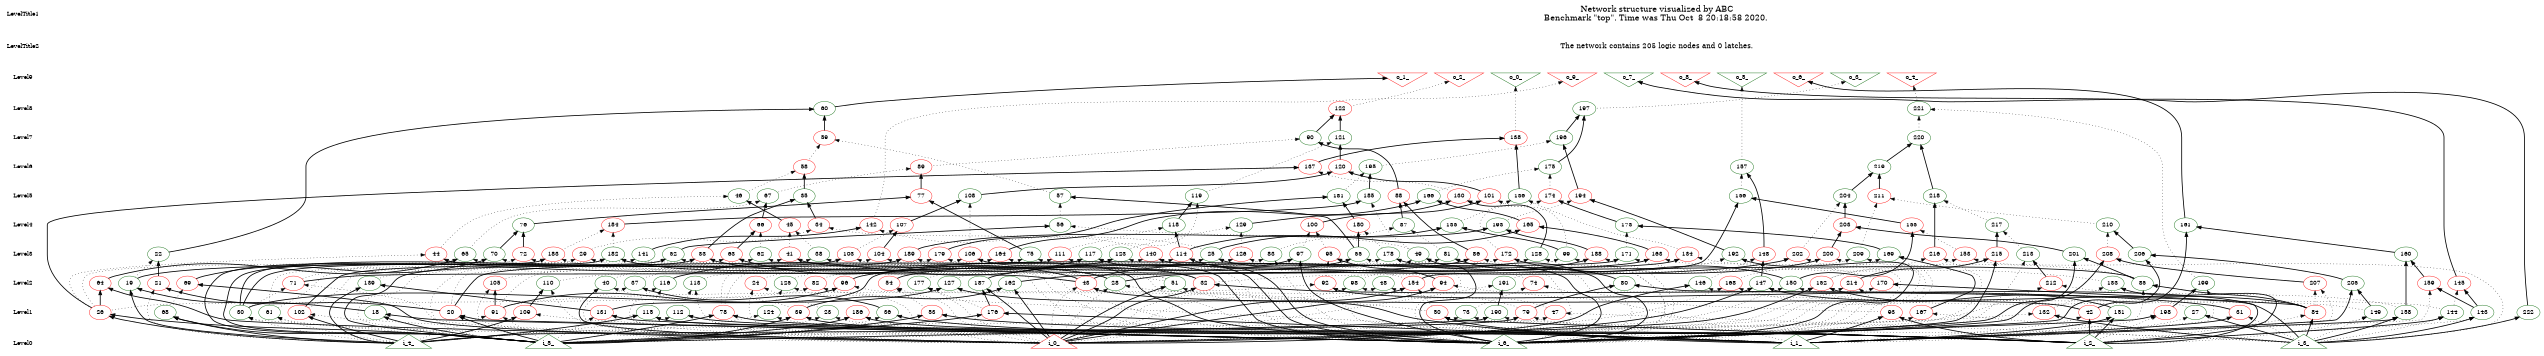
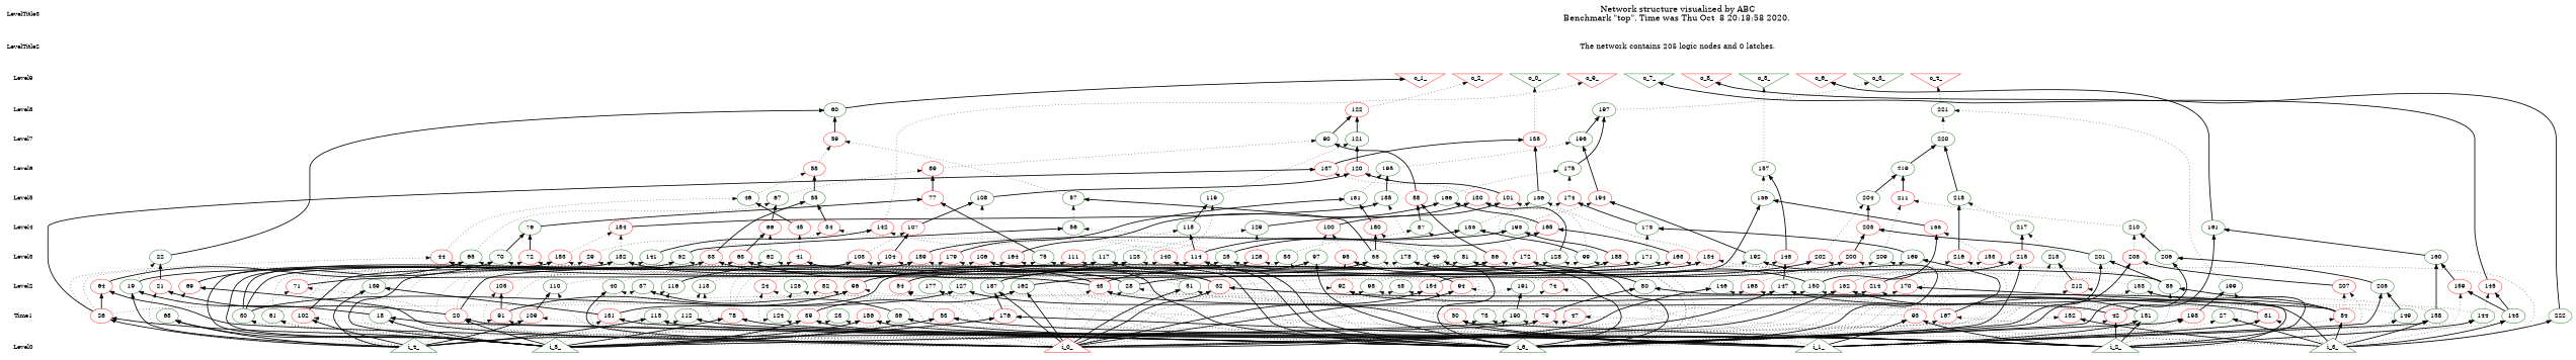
  digraph {
    node [color=darkgreen shape=ellipse]
    edge [dir=back style=bold]
-   LevelTitle1 [shape=plaintext]
+   LevelTitle1 [shape=plaintext label=LevelTitle3]
    LevelTitle2 [color=red shape=plaintext]
    Level9 [shape=plaintext]
    Level8 [color=red shape=plaintext]
    Level7 [shape=plaintext]
    Level6 [color=red shape=plaintext]
    Level5 [shape=plaintext]
    Level4 [shape=plaintext]
    Level3 [shape=plaintext]
    Level2 [shape=plaintext]
-   Level1 [color=red shape=plaintext]
+   Level1 [color=red shape=plaintext label=Time1]
    Level0 [color=red shape=plaintext]
    n13 [fontname="Times-Roman" fontsize=20 label="Network structure visualized by ABC\nBenchmark \"top\". Time was Thu Oct  8 20:18:58 2020. " shape=plaintext]
    n14 [fontname="Times-Roman" fontsize=18 label="The network contains 205 logic nodes and 0 latches.\n" shape=plaintext]
    n15 [color=red fillcolor=coral label=o_1_ shape=invtriangle]
    n16 [color=red fillcolor=coral label=o_2_ shape=invtriangle]
    n17 [fillcolor=coral label=o_0_ shape=invtriangle]
    n18 [color=red fillcolor=coral label=o_9_ shape=invtriangle]
    n19 [fillcolor=coral label=o_7_ shape=invtriangle]
    n20 [color=red fillcolor=coral label=o_8_ shape=invtriangle]
    n21 [fillcolor=coral label=o_5_ shape=invtriangle]
    n22 [color=red fillcolor=coral label=o_6_ shape=invtriangle]
    n23 [fillcolor=coral label=o_3_ shape=invtriangle]
    n24 [color=red fillcolor=coral label=o_4_ shape=invtriangle]
    n25 [label="60\n"]
    n26 [color=red label="122\n"]
    n27 [label="197\n"]
    n28 [label="221\n"]
    n29 [color=red label="59\n"]
    n30 [label="90\n"]
    n31 [label="121\n"]
    n32 [color=red label="138\n"]
    n33 [label="196\n"]
    n34 [label="220\n"]
    n35 [color=red label="58\n"]
    n36 [color=red label="89\n"]
    n37 [color=red label="120\n"]
    n38 [color=red label="137\n"]
    n39 [label="157\n"]
    n40 [label="175\n"]
    n41 [label="195\n"]
    n42 [label="219\n"]
    n43 [label="35\n"]
    n44 [label="46\n"]
    n45 [label="57\n"]
    n46 [label="67\n"]
    n47 [color=red label="77\n"]
    n48 [color=red label="88\n"]
    n49 [color=red label="101\n"]
    n50 [label="108\n"]
    n51 [label="119\n"]
    n52 [color=red label="130\n"]
    n53 [label="136\n"]
    n54 [label="156\n"]
    n55 [label="166\n"]
    n56 [color=red label="174\n"]
    n57 [label="181\n"]
    n58 [label="185\n"]
    n59 [color=red label="194\n"]
    n60 [label="204\n"]
    n61 [color=red label="211\n"]
    n62 [label="218\n"]
    n63 [color=red label="34\n"]
    n64 [color=red label="45\n"]
    n65 [label="56\n"]
    n66 [color=red label="66\n"]
    n67 [label="76\n"]
    n68 [label="87\n"]
    n69 [color=red label="100\n"]
    n70 [color=red label="107\n"]
    n71 [label="118\n"]
    n72 [label="129\n"]
    n73 [label="135\n"]
    n74 [color=red label="142\n"]
    n75 [color=red label="155\n"]
    n76 [label="161\n"]
    n77 [color=red label="165\n"]
    n78 [label="173\n"]
    n79 [color=red label="180\n"]
    n80 [color=red label="184\n"]
    n81 [label="193\n"]
    n82 [color=red label="203\n"]
    n83 [label="210\n"]
    n84 [label="217\n"]
    n85 [label="22\n"]
    n86 [label="25\n"]
    n87 [color=red label="29\n"]
    n88 [color=red label="33\n"]
-   n89 [label="38\n"]
    n90 [color=red label="41\n"]
    n91 [color=red label="44\n"]
    n92 [label="49\n"]
    n93 [label="52\n"]
    n94 [label="55\n"]
    n95 [label="62\n"]
    n96 [color=red label="63\n"]
    n97 [label="65\n"]
    n98 [label="70\n"]
    n99 [color=red label="72\n"]
    n100 [label="75\n"]
    n101 [label="81\n"]
    n102 [label="83\n"]
    n103 [color=red label="86\n"]
    n104 [color=red label="95\n"]
    n105 [label="97\n"]
    n106 [label="99\n"]
    n107 [color=red label="103\n"]
    n108 [color=red label="104\n"]
    n109 [color=red label="106\n"]
    n110 [color=red label="111\n"]
    n111 [color=red label="114\n"]
    n112 [label="117\n"]
    n113 [label="123\n"]
    n114 [color=red label="126\n"]
    n115 [label="128\n"]
    n116 [color=red label="134\n"]
    n117 [color=red label="140\n"]
    n118 [label="141\n"]
    n119 [color=red label="148\n"]
    n120 [color=red label="153\n"]
    n121 [label="160\n"]
    n122 [color=red label="163\n"]
    n123 [color=red label="164\n"]
    n124 [label="169\n"]
    n125 [label="171\n"]
    n126 [color=red label="172\n"]
    n127 [label="178\n"]
    n128 [color=red label="179\n"]
    n129 [label="182\n"]
    n130 [color=red label="183\n"]
    n131 [color=red label="188\n"]
    n132 [color=red label="189\n"]
    n133 [label="192\n"]
    n134 [color=red label="200\n"]
    n135 [label="201\n"]
    n136 [color=red label="202\n"]
    n137 [label="206\n"]
    n138 [color=red label="208\n"]
    n139 [label="209\n"]
    n140 [label="213\n"]
    n141 [color=red label="215\n"]
    n142 [color=red label="216\n"]
    n143 [label="19\n"]
    n144 [color=red label="21\n"]
    n145 [color=red label="24\n"]
    n146 [label="28\n"]
    n147 [color=red label="32\n"]
    n148 [label="37\n"]
    n149 [label="40\n"]
    n150 [color=red label="43\n"]
    n151 [label="48\n"]
    n152 [label="51\n"]
    n153 [color=red label="54\n"]
    n154 [color=red label="64\n"]
    n155 [color=red label="69\n"]
    n156 [color=red label="71\n"]
    n157 [color=red label="74\n"]
    n158 [label="80\n"]
    n159 [color=red label="82\n"]
    n160 [label="85\n"]
    n161 [color=red label="92\n"]
    n162 [color=red label="94\n"]
    n163 [color=red label="96\n"]
    n164 [label="98\n"]
    n165 [color=red label="105\n"]
    n166 [label="110\n"]
    n167 [label="113\n"]
    n168 [label="116\n"]
    n169 [label="125\n"]
    n170 [label="127\n"]
    n171 [label="133\n"]
    n172 [label="139\n"]
    n173 [color=red label="145\n"]
    n174 [label="146\n"]
    n175 [label="147\n"]
    n176 [label="150\n"]
    n177 [color=red label="152\n"]
    n178 [color=red label="154\n"]
    n179 [color=red label="159\n"]
    n180 [label="162\n"]
    n181 [color=red label="168\n"]
    n182 [color=red label="170\n"]
    n183 [label="177\n"]
    n184 [label="187\n"]
    n185 [label="191\n"]
    n186 [label="199\n"]
    n187 [label="205\n"]
    n188 [color=red label="207\n"]
    n189 [color=red label="212\n"]
    n190 [color=red label="214\n"]
    n191 [label="18\n"]
    n192 [color=red label="20\n"]
    n193 [label="23\n"]
    n194 [color=red label="26\n"]
    n195 [label="27\n"]
    n196 [label="30\n"]
    n197 [color=red label="31\n"]
    n198 [label="36\n"]
    n199 [color=red label="39\n"]
    n200 [color=red label="42\n"]
    n201 [color=red label="47\n"]
    n202 [color=red label="50\n"]
    n203 [color=red label="53\n"]
    n204 [label="61\n"]
    n205 [label="68\n"]
    n206 [label="73\n"]
    n207 [color=red label="78\n"]
    n208 [color=red label="79\n"]
    n209 [color=red label="84\n"]
    n210 [color=red label="91\n"]
    n211 [color=red label="93\n"]
    n212 [color=red label="102\n"]
    n213 [color=red label="109\n"]
    n214 [label="112\n"]
    n215 [label="115\n"]
    n216 [label="124\n"]
    n217 [color=red label="131\n"]
    n218 [color=red label="132\n"]
    n219 [label="143\n"]
    n220 [label="144\n"]
    n221 [label="149\n"]
    n222 [label="151\n"]
    n223 [label="158\n"]
    n224 [color=red label="167\n"]
    n225 [color=red label="176\n"]
    n226 [color=red label="186\n"]
    n227 [label="190\n"]
    n228 [color=red label="198\n"]
    n229 [label="222\n"]
    n230 [fillcolor=coral label=i_5_ shape=triangle]
    n231 [fillcolor=coral label=i_6_ shape=triangle]
    n232 [fillcolor=coral label=i_3_ shape=triangle]
    n233 [fillcolor=coral label=i_4_ shape=triangle]
    n234 [fillcolor=coral label=i_1_ shape=triangle]
    n235 [fillcolor=coral label=i_2_ shape=triangle]
    n236 [color=red fillcolor=coral label=i_0_ shape=triangle]
    subgraph sub_1 {
      LevelTitle1
      LevelTitle2
      Level9
      Level8
      Level7
      Level6
      Level5
      Level4
      Level3
      Level2
      Level1
      Level0
    }
    subgraph sub_2 {
      rank=same
      LevelTitle1
      n13
    }
    subgraph sub_3 {
      rank=same
      LevelTitle2
      n14
    }
    subgraph sub_4 {
      rank=same
      Level9
      n15
      n16
      n17
      n18
      n19
      n20
      n21
      n22
      n23
      n24
    }
    subgraph sub_5 {
      rank=same
      Level8
      n25
      n26
      n27
      n28
    }
    subgraph sub_6 {
      rank=same
      Level7
      n29
      n30
      n31
      n32
      n33
      n34
    }
    subgraph sub_7 {
      rank=same
      Level6
      n35
      n36
      n37
      n38
      n39
      n40
      n41
      n42
    }
    subgraph sub_8 {
      rank=same
      Level5
      n43
      n44
      n45
      n46
      n47
      n48
      n49
      n50
      n51
      n52
      n53
      n54
      n55
      n56
      n57
      n58
      n59
      n60
      n61
      n62
    }
    subgraph sub_9 {
      rank=same
      Level4
      n63
      n64
      n65
      n66
      n67
      n68
      n69
      n70
      n71
      n72
      n73
      n74
      n75
      n76
      n77
      n78
      n79
      n80
      n81
      n82
      n83
      n84
    }
    subgraph sub_10 {
      rank=same
      Level3
      n85
      n86
      n87
      n88
-     n89
      n90
      n91
      n92
      n93
      n94
      n95
      n96
      n97
      n98
      n99
      n100
      n101
      n102
      n103
      n104
      n105
      n106
      n107
      n108
      n109
      n110
      n111
      n112
      n113
      n114
      n115
      n116
      n117
      n118
      n119
      n120
      n121
      n122
      n123
      n124
      n125
      n126
      n127
      n128
      n129
      n130
      n131
      n132
      n133
      n134
      n135
      n136
      n137
      n138
      n139
      n140
      n141
      n142
    }
    subgraph sub_11 {
      rank=same
      Level2
      n143
      n144
      n145
      n146
      n147
      n148
      n149
      n150
      n151
      n152
      n153
      n154
      n155
      n156
      n157
      n158
      n159
      n160
      n161
      n162
      n163
      n164
      n165
      n166
      n167
      n168
      n169
      n170
      n171
      n172
      n173
      n174
      n175
      n176
      n177
      n178
      n179
      n180
      n181
      n182
      n183
      n184
      n185
      n186
      n187
      n188
      n189
      n190
    }
    subgraph sub_12 {
      rank=same
      Level1
      n191
      n192
      n193
      n194
      n195
      n196
      n197
      n198
      n199
      n200
      n201
      n202
      n203
      n204
      n205
      n206
      n207
      n208
      n209
      n210
      n211
      n212
      n213
      n214
      n215
      n216
      n217
      n218
      n219
      n220
      n221
      n222
      n223
      n224
      n225
      n226
      n227
      n228
      n229
    }
    subgraph sub_13 {
      rank=same
      Level0
      n230
      n231
      n232
      n233
      n234
      n235
      n236
    }
    LevelTitle1 -> LevelTitle2 [style=invis]
    LevelTitle2 -> Level9 [style=invis]
    Level9 -> Level8 [style=invis]
    Level8 -> Level7 [style=invis]
    Level7 -> Level6 [style=invis]
    Level6 -> Level5 [style=invis]
    Level5 -> Level4 [style=invis]
    Level4 -> Level3 [style=invis]
    Level3 -> Level2 [style=invis]
    Level2 -> Level1 [style=invis]
    Level1 -> Level0 [style=invis]
    n13 -> n14 [style=invis]
    n14 -> n15 [style=invis]
    n14 -> n16 [style=invis]
    n14 -> n17 [style=invis]
    n14 -> n18 [style=invis]
    n14 -> n19 [style=invis]
    n14 -> n20 [style=invis]
    n14 -> n21 [style=invis]
    n14 -> n22 [style=invis]
    n14 -> n23 [style=invis]
    n14 -> n24 [style=invis]
    n15 -> n16 [style=invis]
    n15 -> n25
    n16 -> n17 [style=invis]
    n16 -> n26 [style=dotted]
    n17 -> n18 [style=invis]
    n17 -> n32 [style=dotted]
    n18 -> n19 [style=invis]
    n18 -> n74 [style=dotted]
    n19 -> n20 [style=invis]
    n19 -> n173
    n20 -> n21 [style=invis]
    n20 -> n229
    n21 -> n22 [style=invis]
    n21 -> n39 [style=dotted]
    n22 -> n23 [style=invis]
    n22 -> n76
    n23 -> n24 [style=invis]
    n23 -> n27 [style=dotted]
    n24 -> n28 [style=dotted]
    n25 -> n29
    n25 -> n85
    n26 -> n30
    n26 -> n31
    n27 -> n33
    n27 -> n40
    n28 -> n34 [style=dotted]
    n28 -> n186 [style=dotted]
    n29 -> n35 [style=dotted]
    n29 -> n45 [style=dotted]
    n30 -> n36 [style=dotted]
    n30 -> n48
    n31 -> n37
    n31 -> n51 [style=dotted]
    n32 -> n38
    n32 -> n53
    n33 -> n41 [style=dotted]
    n33 -> n59
    n34 -> n42
    n34 -> n62
    n35 -> n43
    n35 -> n44 [style=dotted]
    n36 -> n46 [style=dotted]
    n36 -> n47
    n37 -> n49
    n37 -> n50
    n38 -> n52 [style=dotted]
    n38 -> n194
    n39 -> n54 [style=dotted]
    n39 -> n119
    n40 -> n55 [style=dotted]
    n40 -> n56 [style=dotted]
    n41 -> n57 [style=dotted]
    n41 -> n58
    n42 -> n60
    n42 -> n61
    n43 -> n63
    n43 -> n88
    n44 -> n64
    n44 -> n91 [style=dotted]
    n45 -> n65 [style=dotted]
    n45 -> n94
    n46 -> n66
    n46 -> n97 [style=dotted]
    n47 -> n67
    n47 -> n100
    n48 -> n68
    n48 -> n103
    n49 -> n69
    n49 -> n106 [style=dotted]
    n50 -> n70
    n50 -> n109 [style=dotted]
    n51 -> n71
    n51 -> n112 [style=dotted]
    n52 -> n72
    n52 -> n115
    n53 -> n73 [style=dotted]
    n53 -> n116 [style=dotted]
    n54 -> n75
    n54 -> n178
    n55 -> n77
    n55 -> n123
    n56 -> n78
    n56 -> n126 [style=dotted]
    n57 -> n79
    n57 -> n128
    n58 -> n80
    n58 -> n92 [style=dotted]
    n59 -> n81 [style=dotted]
    n59 -> n133
    n60 -> n82
    n60 -> n136 [style=dotted]
    n61 -> n83 [style=dotted]
    n61 -> n139 [style=dotted]
    n62 -> n84 [style=dotted]
    n62 -> n142
    n63 -> n86 [style=dotted]
    n63 -> n87 [style=dotted]
-   n64 -> n89 [style=dotted]
    n64 -> n90 [style=dotted]
    n65 -> n92 [style=dotted]
    n65 -> n93
    n66 -> n95 [style=dotted]
    n66 -> n96
    n67 -> n98
    n67 -> n99
    n68 -> n101 [style=dotted]
    n68 -> n102 [style=dotted]
    n69 -> n104 [style=dotted]
    n69 -> n105 [style=dotted]
    n70 -> n107 [style=dotted]
    n70 -> n108
    n71 -> n110 [style=dotted]
    n71 -> n111
    n72 -> n113 [style=dotted]
    n72 -> n114 [style=dotted]
    n73 -> n106
    n73 -> n111
    n74 -> n117 [style=dotted]
    n74 -> n118
    n75 -> n120 [style=dotted]
    n75 -> n176
    n76 -> n121
    n76 -> n200
    n77 -> n86
    n77 -> n122
    n78 -> n124
    n78 -> n125 [style=dotted]
    n79 -> n94
    n79 -> n127 [style=dotted]
    n80 -> n129 [style=dotted]
    n80 -> n130 [style=dotted]
    n81 -> n131
    n81 -> n132
    n82 -> n134
    n82 -> n135
    n83 -> n137
    n83 -> n138 [style=dotted]
    n84 -> n140 [style=dotted]
    n84 -> n141
    n85 -> n143 [style=dotted]
    n85 -> n144
    n86 -> n145 [style=dotted]
    n86 -> n231
    n87 -> n146 [style=dotted]
    n87 -> n194 [style=dotted]
    n88 -> n147
    n88 -> n196
-   n89 -> n148 [style=dotted]
-   n89 -> n231 [style=dotted]
    n90 -> n149 [style=dotted]
    n90 -> n231
    n91 -> n150
    n91 -> n194 [style=dotted]
    n92 -> n151 [style=dotted]
    n92 -> n231
    n93 -> n152 [style=dotted]
    n93 -> n196
    n94 -> n153
    n94 -> n231 [style=dotted]
    n95 -> n146 [style=dotted]
    n95 -> n204 [style=dotted]
    n96 -> n150
    n96 -> n204 [style=dotted]
    n97 -> n154
    n97 -> n231 [style=dotted]
    n98 -> n155
    n98 -> n231 [style=dotted]
    n99 -> n156 [style=dotted]
    n99 -> n231 [style=dotted]
    n100 -> n157 [style=dotted]
    n100 -> n192 [style=dotted]
    n101 -> n158
    n101 -> n207 [style=dotted]
    n102 -> n159 [style=dotted]
    n102 -> n231 [style=dotted]
    n103 -> n143
    n103 -> n160 [style=dotted]
    n104 -> n161 [style=dotted]
    n104 -> n162
    n105 -> n163
    n105 -> n231
    n106 -> n164 [style=dotted]
    n106 -> n231 [style=dotted]
    n107 -> n152 [style=dotted]
    n107 -> n212
    n108 -> n147 [style=dotted]
    n108 -> n212 [style=dotted]
    n109 -> n165 [style=dotted]
    n109 -> n231
    n110 -> n166 [style=dotted]
    n110 -> n231 [style=dotted]
    n111 -> n167 [style=dotted]
    n111 -> n231
    n112 -> n168
    n112 -> n231
    n113 -> n156
    n113 -> n231 [style=dotted]
    n114 -> n169 [style=dotted]
    n114 -> n231 [style=dotted]
    n115 -> n170 [style=dotted]
    n115 -> n231 [style=dotted]
    n116 -> n171 [style=dotted]
    n116 -> n217
    n117 -> n160
    n117 -> n210 [style=dotted]
    n118 -> n172 [style=dotted]
    n119 -> n174 [style=dotted]
    n119 -> n175
    n120 -> n177 [style=dotted]
    n120 -> n232 [style=dotted]
    n121 -> n179
    n121 -> n223
    n122 -> n180
    n122 -> n231 [style=dotted]
    n123 -> n178 [style=dotted]
    n123 -> n230 [style=dotted]
    n124 -> n181 [style=dotted]
    n124 -> n224
    n125 -> n182 [style=dotted]
    n125 -> n192
    n126 -> n176
    n126 -> n207 [style=dotted]
    n127 -> n183 [style=dotted]
    n127 -> n231
    n128 -> n147 [style=dotted]
    n128 -> n230 [style=dotted]
    n129 -> n146
    n129 -> n230
    n130 -> n150 [style=dotted]
    n130 -> n230
    n131 -> n184
    n131 -> n231 [style=dotted]
    n132 -> n152 [style=dotted]
    n132 -> n230
    n133 -> n185 [style=dotted]
    n133 -> n231
    n134 -> n150
    n134 -> n231 [style=dotted]
    n135 -> n160
    n135 -> n231
    n136 -> n146
    n136 -> n231 [style=dotted]
    n137 -> n187
    n137 -> n231
    n138 -> n188
    n138 -> n231
    n139 -> n147 [style=dotted]
    n139 -> n231 [style=dotted]
    n140 -> n189
    n140 -> n231 [style=dotted]
    n141 -> n190
    n141 -> n231
    n142 -> n177 [style=dotted]
    n142 -> n231 [style=dotted]
    n143 -> n191
    n143 -> n233
    n144 -> n192
    n144 -> n233 [style=dotted]
    n145 -> n193 [style=dotted]
    n145 -> n236 [style=dotted]
    n146 -> n195 [style=dotted]
    n146 -> n236 [style=dotted]
    n147 -> n197
    n147 -> n236
    n148 -> n198
    n148 -> n236 [style=dotted]
    n149 -> n199 [style=dotted]
    n149 -> n236
    n150 -> n200
    n150 -> n236 [style=dotted]
    n151 -> n201 [style=dotted]
    n151 -> n236 [style=dotted]
    n152 -> n202 [style=dotted]
    n152 -> n236
    n153 -> n203 [style=dotted]
    n153 -> n236 [style=dotted]
    n154 -> n194
    n154 -> n236
    n155 -> n205 [style=dotted]
    n155 -> n236
    n156 -> n196 [style=dotted]
    n156 -> n236 [style=dotted]
    n157 -> n206 [style=dotted]
    n157 -> n234 [style=dotted]
    n158 -> n208
    n158 -> n235
    n159 -> n194 [style=dotted]
    n159 -> n234 [style=dotted]
    n160 -> n209
    n160 -> n234 [style=dotted]
    n161 -> n210 [style=dotted]
    n161 -> n232
    n162 -> n211 [style=dotted]
    n162 -> n236
    n163 -> n210
    n163 -> n234 [style=dotted]
    n164 -> n208 [style=dotted]
    n164 -> n236 [style=dotted]
    n165 -> n210
    n165 -> n236 [style=dotted]
    n166 -> n213
    n166 -> n236 [style=dotted]
    n167 -> n214 [style=dotted]
    n167 -> n236 [style=dotted]
    n168 -> n215 [style=dotted]
    n168 -> n236 [style=dotted]
    n169 -> n216 [style=dotted]
    n169 -> n236 [style=dotted]
    n170 -> n196
    n170 -> n234
    n171 -> n218 [style=dotted]
    n171 -> n235
    n172 -> n217
    n172 -> n233
    n173 -> n219
    n173 -> n220 [style=dotted]
    n174 -> n220 [style=dotted]
    n174 -> n236
    n175 -> n209
    n175 -> n236
    n176 -> n221 [style=dotted]
    n176 -> n236 [style=dotted]
    n177 -> n222
    n177 -> n236
    n178 -> n202 [style=dotted]
    n178 -> n236
    n179 -> n219
    n179 -> n234 [style=dotted]
    n180 -> n199
    n180 -> n236
    n181 -> n200 [style=dotted]
    n181 -> n236 [style=dotted]
    n182 -> n209
    n182 -> n236 [style=dotted]
    n183 -> n225 [style=dotted]
    n183 -> n236 [style=dotted]
    n184 -> n225
    n184 -> n236
    n185 -> n227
    n185 -> n236 [style=dotted]
    n186 -> n228
    n186 -> n234 [style=dotted]
    n187 -> n221
    n187 -> n234
    n188 -> n209 [style=dotted]
    n188 -> n234 [style=dotted]
    n189 -> n223 [style=dotted]
    n189 -> n236 [style=dotted]
    n190 -> n211 [style=dotted]
    n190 -> n236 [style=dotted]
    n191 -> n230
    n191 -> n231
    n192 -> n230
    n192 -> n231
    n193 -> n230 [style=dotted]
    n193 -> n234 [style=dotted]
    n194 -> n230
    n194 -> n233
    n195 -> n232
    n195 -> n234 [style=dotted]
    n196 -> n230 [style=dotted]
    n196 -> n233 [style=dotted]
    n197 -> n232 [style=dotted]
    n197 -> n234
    n198 -> n230 [style=dotted]
    n198 -> n235
    n199 -> n230
    n199 -> n234
    n200 -> n234 [style=dotted]
    n200 -> n235
    n201 -> n230 [style=dotted]
    n201 -> n232 [style=dotted]
    n202 -> n234
    n202 -> n235
    n203 -> n230
    n203 -> n235
    n204 -> n231 [style=dotted]
    n204 -> n233 [style=dotted]
    n205 -> n230
    n205 -> n233
    n206 -> n233 [style=dotted]
    n206 -> n235 [style=dotted]
    n207 -> n230
    n207 -> n231
    n208 -> n232 [style=dotted]
    n208 -> n233
    n209 -> n232
    n209 -> n235 [style=dotted]
    n210 -> n230 [style=dotted]
    n210 -> n233 [style=dotted]
    n211 -> n234
    n211 -> n235
    n212 -> n231 [style=dotted]
    n212 -> n233
    n213 -> n233
    n213 -> n234 [style=dotted]
    n214 -> n233 [style=dotted]
    n214 -> n235
    n215 -> n233
    n215 -> n235
    n216 -> n233 [style=dotted]
    n216 -> n234 [style=dotted]
    n217 -> n230 [style=dotted]
    n217 -> n231
    n218 -> n232
    n218 -> n233 [style=dotted]
    n219 -> n232
    n219 -> n235 [style=dotted]
    n220 -> n232 [style=dotted]
    n220 -> n235
    n221 -> n232 [style=dotted]
    n221 -> n235 [style=dotted]
    n222 -> n234
    n222 -> n235
    n223 -> n232
    n223 -> n234
    n224 -> n230 [style=dotted]
    n224 -> n232 [style=dotted]
    n225 -> n230
    n225 -> n234
    n226 -> n230
    n226 -> n234
    n227 -> n230
    n227 -> n235 [style=dotted]
    n228 -> n231
    n228 -> n235 [style=dotted]
    n229 -> n232
  }
